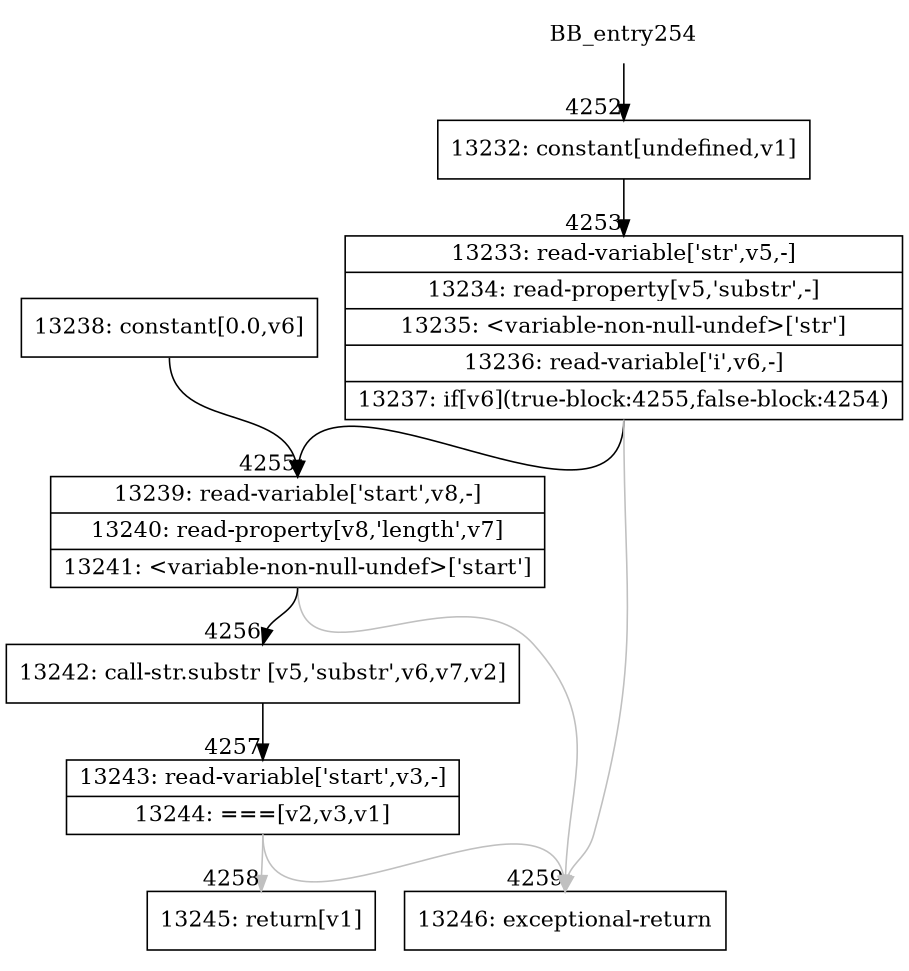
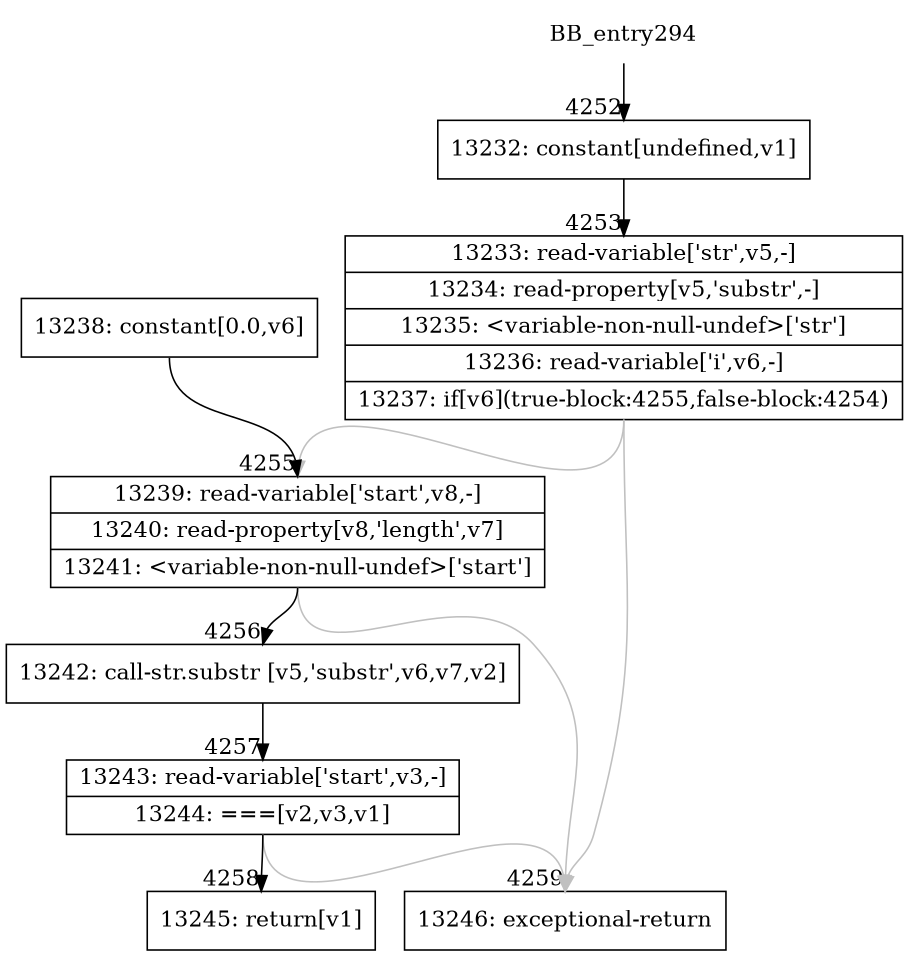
  digraph {
    rankdir=TD
    node [shape=record]
    edge [headport=n tailport=s]
-   BB_entry254 [shape=none]
+   BB_entry254 [shape=none label=BB_entry294]
    n2 [label="{13232: constant[undefined,v1]}"]
    n3 [label="{13233: read-variable['str',v5,-]|13234: read-property[v5,'substr',-]|13235: \<variable-non-null-undef\>['str']|13236: read-variable['i',v6,-]|13237: if[v6](true-block:4255,false-block:4254)}"]
    n4 [label="{13239: read-variable['start',v8,-]|13240: read-property[v8,'length',v7]|13241: \<variable-non-null-undef\>['start']}"]
    n5 [label="{13246: exceptional-return}"]
    n6 [label="{13242: call-str.substr [v5,'substr',v6,v7,v2]}"]
    n7 [label="{13238: constant[0.0,v6]}"]
    n8 [label="{13243: read-variable['start',v3,-]|13244: ===[v2,v3,v1]}"]
    n9 [label="{13245: return[v1]}"]
    BB_entry254 -> n2 [headlabel="    4252"]
    n2 -> n3 [headlabel="      4253"]
-   n3 -> n4 [headlabel="      4255"]
+   n3 -> n4 [headlabel="      4255" color=gray]
    n3 -> n5 [color=gray headlabel="      4259"]
    n4 -> n5 [color=gray]
    n4 -> n6 [headlabel="      4256"]
    n6 -> n8 [headlabel="      4257"]
    n7 -> n4
    n8 -> n5 [color=gray]
-   n8 -> n9 [headlabel="      4258" color=gray]
+   n8 -> n9 [headlabel="      4258"]
  }
